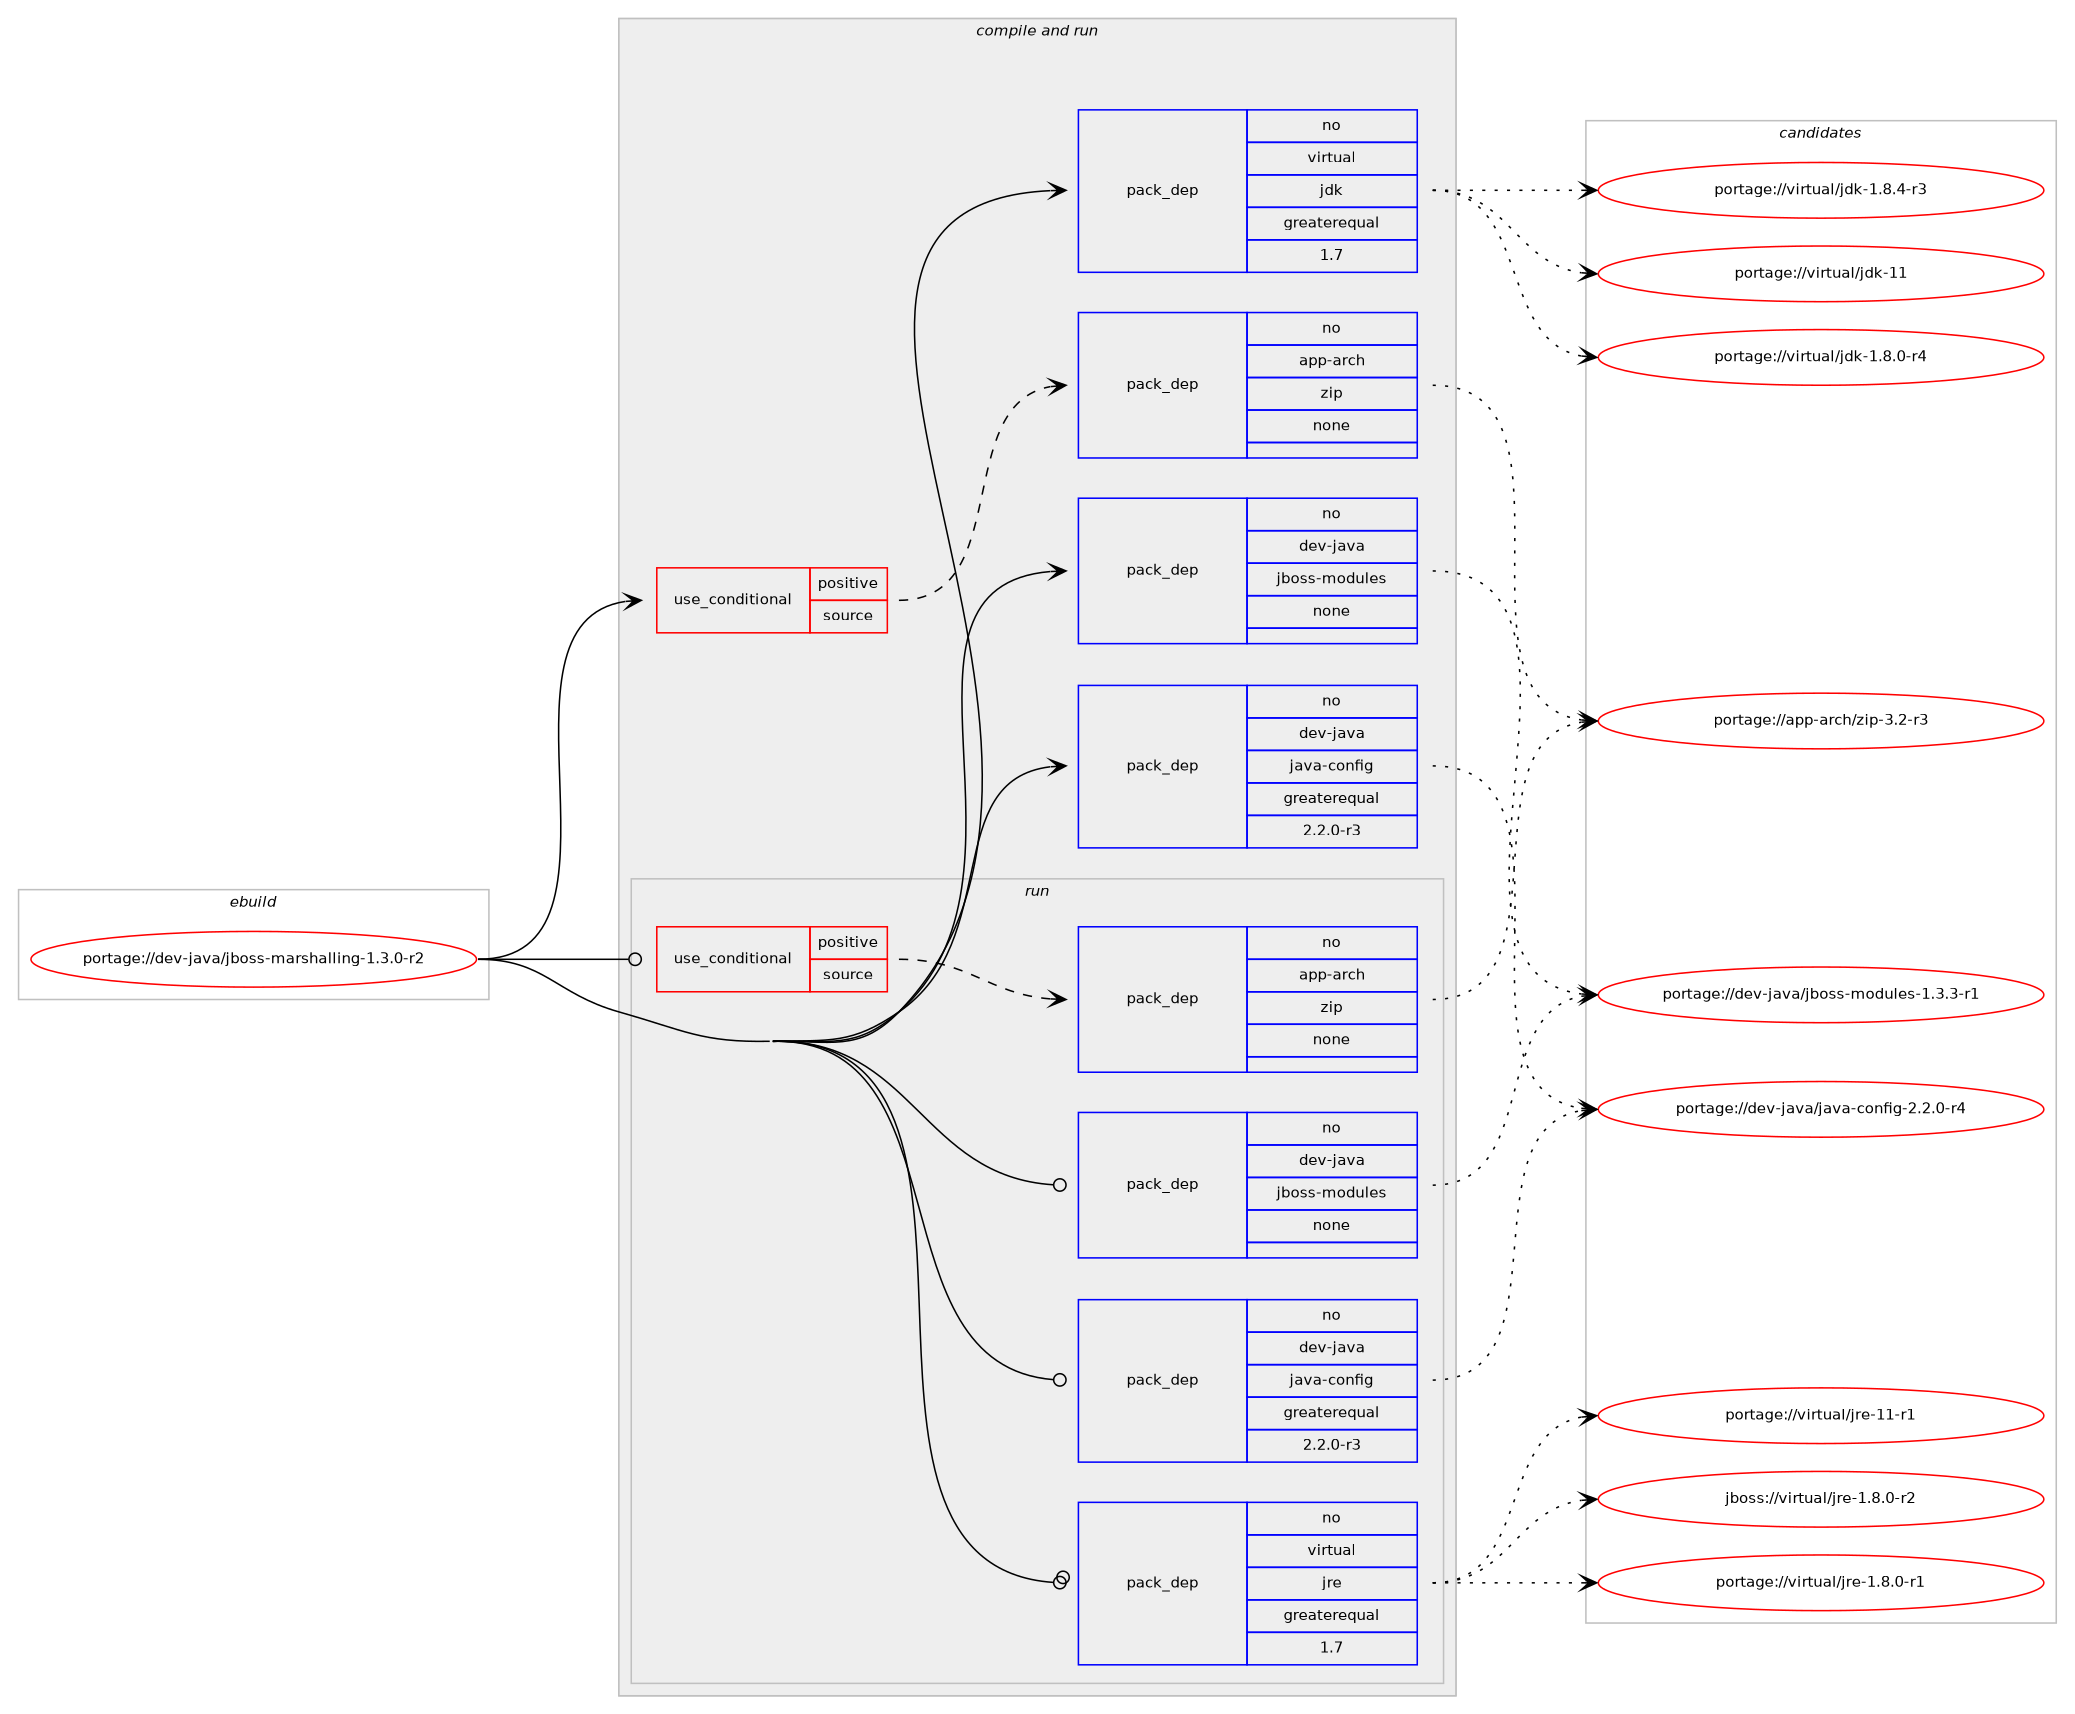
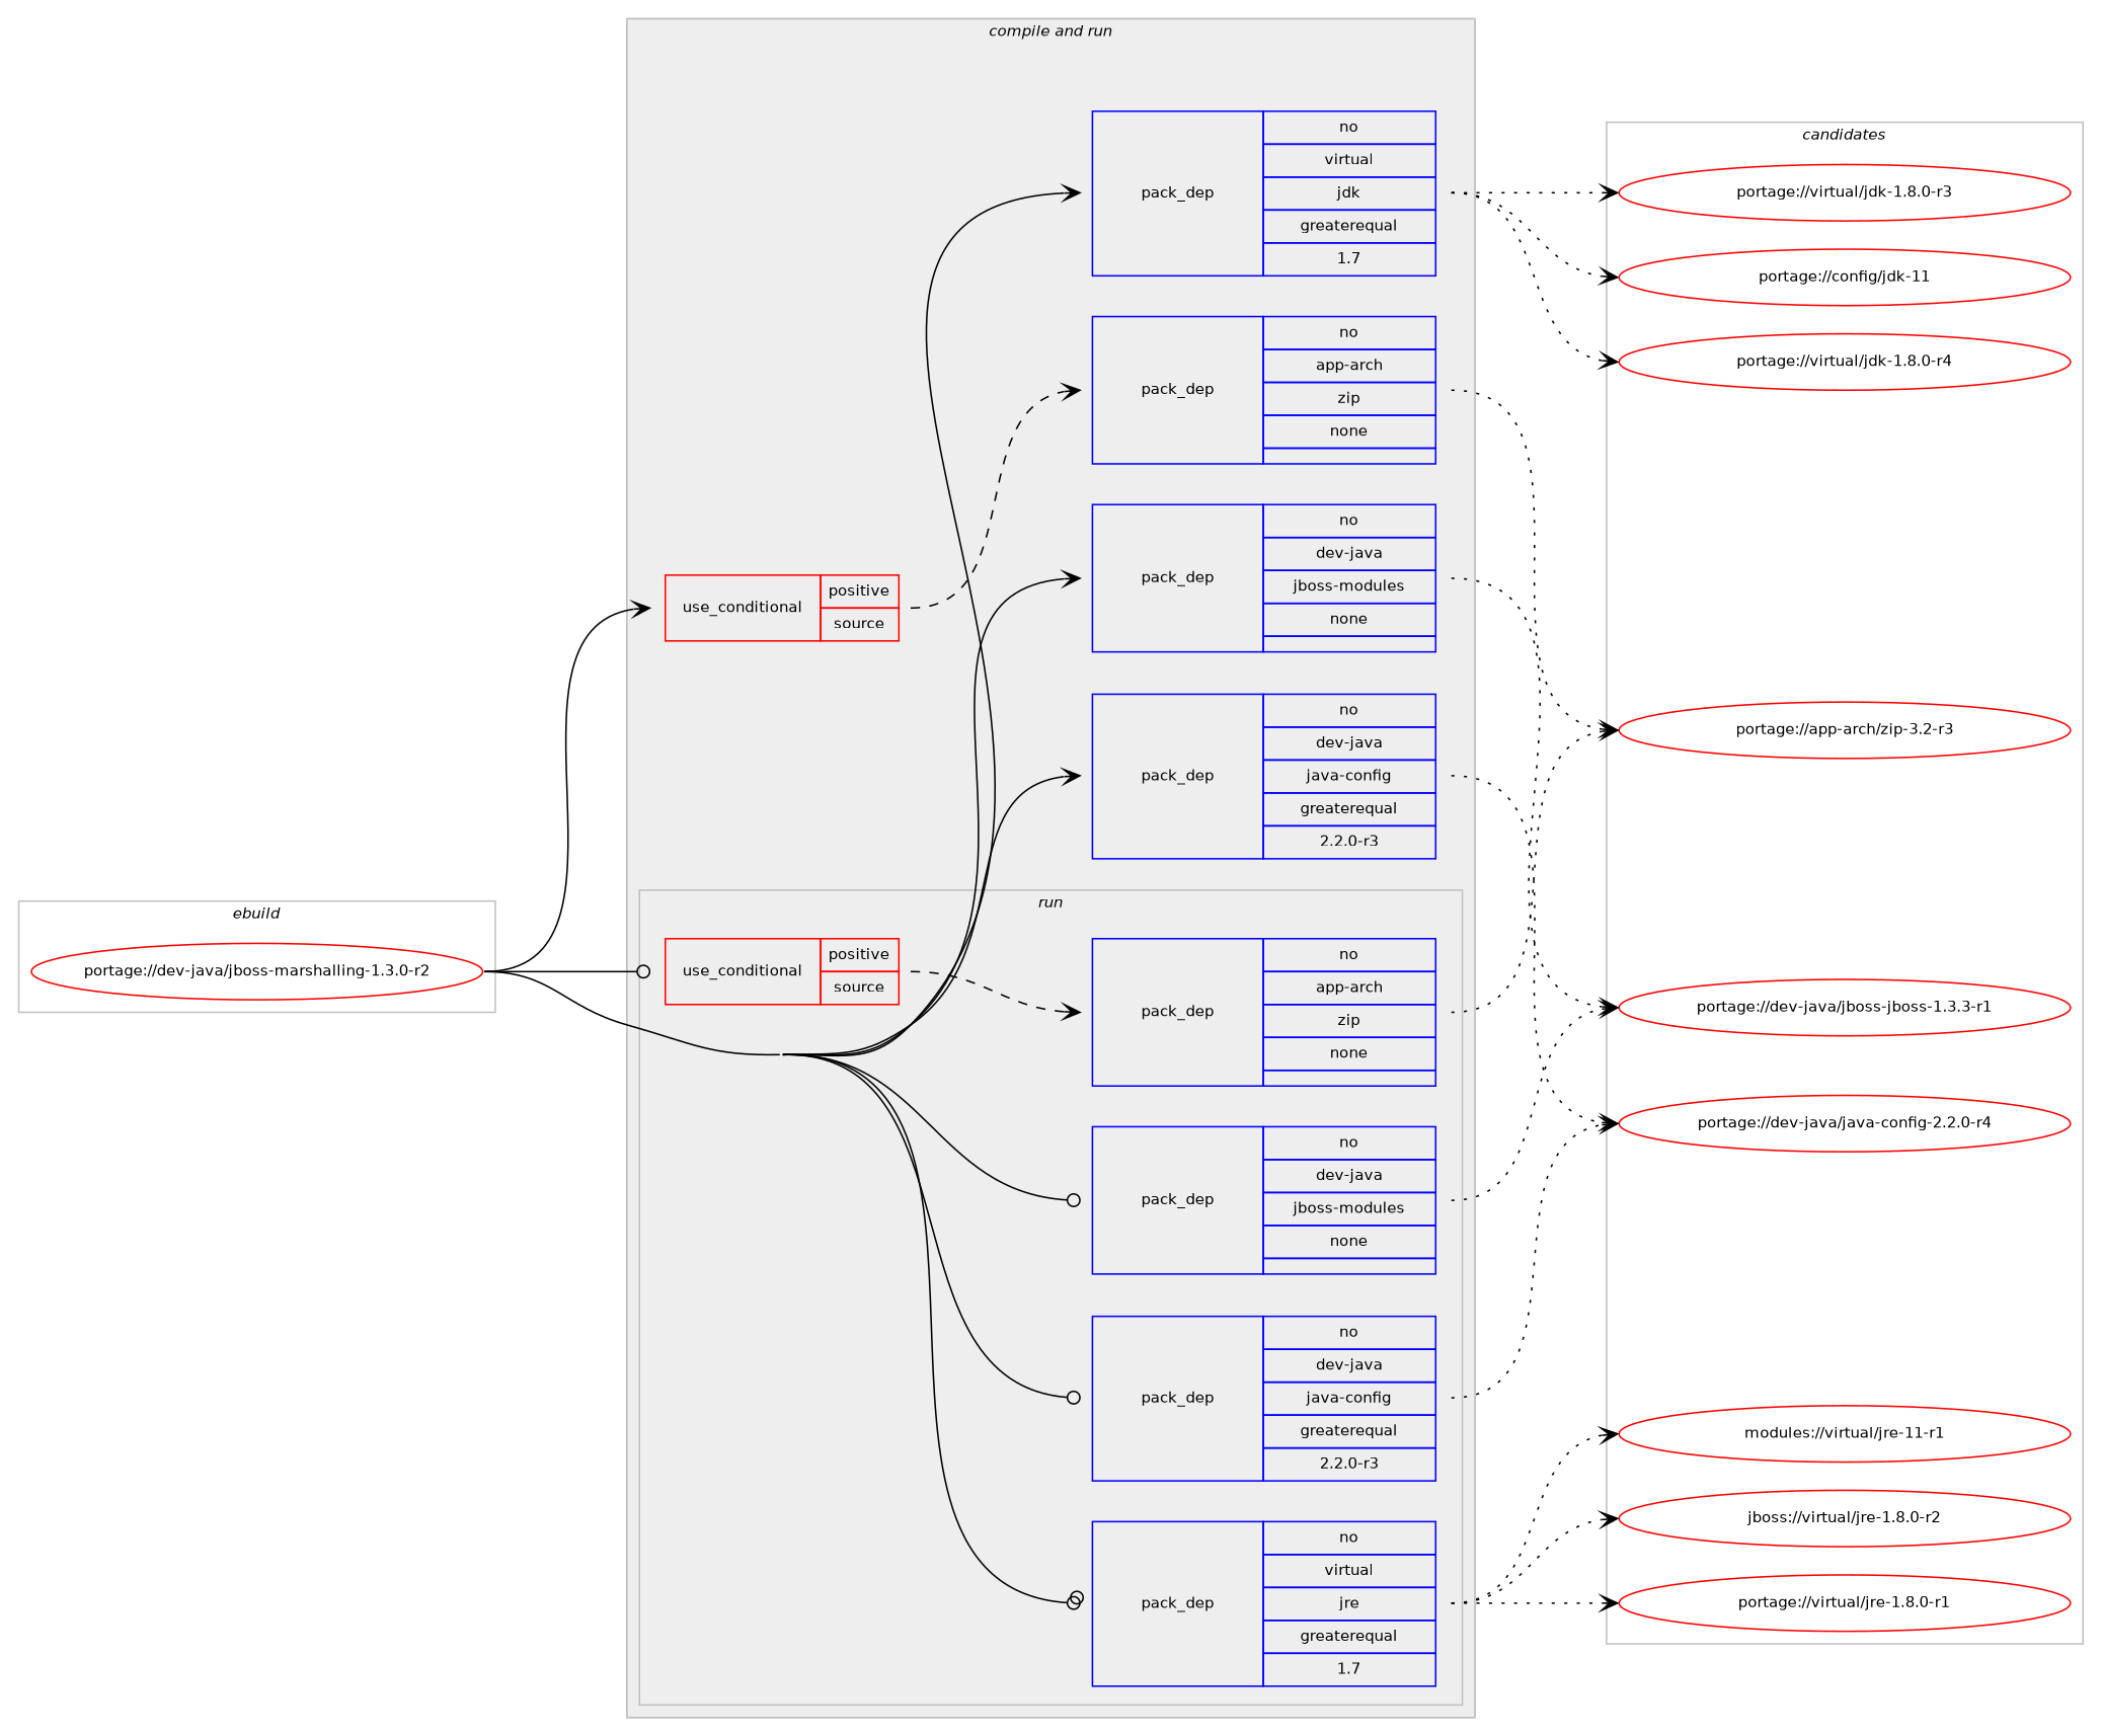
  digraph {
    compound=true
    concentrate=true
    fontname=Helvetica
    fontsize=10
    newrank=true
    rankdir=LR
    ranksep=1.5
    node [color=red fontname=Helvetica fontsize=10]
    edge [arrowhead=vee headport=w style=dotted tailport=e weight=100]
    n1 [label="portage://dev-java/jboss-marshalling-1.3.0-r2" width=4]
    n2 [color=blue label=<<TABLE BORDER="0" CELLBORDER="1" CELLSPACING="0" CELLPADDING="4" WIDTH="220"><TR><TD ROWSPAN="6" CELLPADDING="30">pack_dep</TD></TR><TR><TD WIDTH="110">no</TD></TR><TR><TD>app-arch</TD></TR><TR><TD>zip</TD></TR><TR><TD>none</TD></TR><TR><TD></TD></TR></TABLE>> shape=none]
    n3 [label=<<TABLE BORDER="0" CELLBORDER="1" CELLSPACING="0" CELLPADDING="4"><TR><TD ROWSPAN="3" CELLPADDING="10">use_conditional</TD></TR><TR><TD>positive</TD></TR><TR><TD>source</TD></TR></TABLE>> shape=none]
    n4 [color=blue label=<<TABLE BORDER="0" CELLBORDER="1" CELLSPACING="0" CELLPADDING="4" WIDTH="220"><TR><TD ROWSPAN="6" CELLPADDING="30">pack_dep</TD></TR><TR><TD WIDTH="110">no</TD></TR><TR><TD>dev-java</TD></TR><TR><TD>java-config</TD></TR><TR><TD>greaterequal</TD></TR><TR><TD>2.2.0-r3</TD></TR></TABLE>> shape=none]
    n5 [color=blue label=<<TABLE BORDER="0" CELLBORDER="1" CELLSPACING="0" CELLPADDING="4" WIDTH="220"><TR><TD ROWSPAN="6" CELLPADDING="30">pack_dep</TD></TR><TR><TD WIDTH="110">no</TD></TR><TR><TD>dev-java</TD></TR><TR><TD>jboss-modules</TD></TR><TR><TD>none</TD></TR><TR><TD></TD></TR></TABLE>> shape=none]
    n6 [color=blue label=<<TABLE BORDER="0" CELLBORDER="1" CELLSPACING="0" CELLPADDING="4" WIDTH="220"><TR><TD ROWSPAN="6" CELLPADDING="30">pack_dep</TD></TR><TR><TD WIDTH="110">no</TD></TR><TR><TD>virtual</TD></TR><TR><TD>jdk</TD></TR><TR><TD>greaterequal</TD></TR><TR><TD>1.7</TD></TR></TABLE>> shape=none]
    n7 [color=blue label=<<TABLE BORDER="0" CELLBORDER="1" CELLSPACING="0" CELLPADDING="4" WIDTH="220"><TR><TD ROWSPAN="6" CELLPADDING="30">pack_dep</TD></TR><TR><TD WIDTH="110">no</TD></TR><TR><TD>app-arch</TD></TR><TR><TD>zip</TD></TR><TR><TD>none</TD></TR><TR><TD></TD></TR></TABLE>> shape=none]
    n8 [label=<<TABLE BORDER="0" CELLBORDER="1" CELLSPACING="0" CELLPADDING="4"><TR><TD ROWSPAN="3" CELLPADDING="10">use_conditional</TD></TR><TR><TD>positive</TD></TR><TR><TD>source</TD></TR></TABLE>> shape=none]
    n9 [color=blue label=<<TABLE BORDER="0" CELLBORDER="1" CELLSPACING="0" CELLPADDING="4" WIDTH="220"><TR><TD ROWSPAN="6" CELLPADDING="30">pack_dep</TD></TR><TR><TD WIDTH="110">no</TD></TR><TR><TD>dev-java</TD></TR><TR><TD>java-config</TD></TR><TR><TD>greaterequal</TD></TR><TR><TD>2.2.0-r3</TD></TR></TABLE>> shape=none]
    n10 [color=blue label=<<TABLE BORDER="0" CELLBORDER="1" CELLSPACING="0" CELLPADDING="4" WIDTH="220"><TR><TD ROWSPAN="6" CELLPADDING="30">pack_dep</TD></TR><TR><TD WIDTH="110">no</TD></TR><TR><TD>dev-java</TD></TR><TR><TD>jboss-modules</TD></TR><TR><TD>none</TD></TR><TR><TD></TD></TR></TABLE>> shape=none]
    n11 [color=blue label=<<TABLE BORDER="0" CELLBORDER="1" CELLSPACING="0" CELLPADDING="4" WIDTH="220"><TR><TD ROWSPAN="6" CELLPADDING="30">pack_dep</TD></TR><TR><TD WIDTH="110">no</TD></TR><TR><TD>virtual</TD></TR><TR><TD>jre</TD></TR><TR><TD>greaterequal</TD></TR><TR><TD>1.7</TD></TR></TABLE>> shape=none]
    n12 [label="portage://dev-java/java-config-2.2.0-r4" width=4]
    n13 [label="portage://app-arch/zip-3.2-r3" width=4]
-   n14 [label="portage://dev-java/jboss-modules-1.3.3-r1" width=4]
-   n15 [label="portage://virtual/jdk-11" width=4]
+   n14 [label="portage://dev-java/jboss-jboss-1.3.3-r1" width=4]
+   n15 [label="portage://config/jdk-11" width=4]
    n16 [label="portage://virtual/jdk-1.8.0-r4" width=4]
-   n17 [label="portage://virtual/jdk-1.8.4-r3" width=4]
-   n18 [label="portage://virtual/jre-11-r1" width=4]
+   n17 [label="portage://virtual/jdk-1.8.0-r3" width=4]
+   n18 [label="modules://virtual/jre-11-r1" width=4]
    n19 [label="jboss://virtual/jre-1.8.0-r2" width=4]
    n20 [label="portage://virtual/jre-1.8.0-r1" width=4]
    subgraph cluster_1 {
      color=gray
      label=<<i>ebuild</i>>
      rank=same
      n1
    }
    subgraph cluster_2 {
      color=gray
      label=<<i>dependencies</i>>
      subgraph cluster_3 {
        color=gray
        fillcolor="#eeeeee"
        label=<<i>compile</i>>
        style=filled
        subgraph sub_4 {
          color=gray
          fillcolor="#eeeeee"
          label=<<i>compile</i>>
          style=filled
          n3
          subgraph sub_5 {
            color=gray
            fillcolor="#eeeeee"
            label=<<i>compile</i>>
            style=filled
            n2
          }
        }
        subgraph sub_6 {
          color=gray
          fillcolor="#eeeeee"
          label=<<i>compile</i>>
          style=filled
          n4
        }
        subgraph sub_7 {
          color=gray
          fillcolor="#eeeeee"
          label=<<i>compile</i>>
          style=filled
          n5
        }
        subgraph sub_8 {
          color=gray
          fillcolor="#eeeeee"
          label=<<i>compile</i>>
          style=filled
          n6
        }
      }
      subgraph cluster_9 {
        color=gray
        fillcolor="#eeeeee"
        label=<<i>compile and run</i>>
        style=filled
      }
      subgraph cluster_10 {
        color=gray
        fillcolor="#eeeeee"
        label=<<i>run</i>>
        style=filled
        subgraph sub_11 {
          color=gray
          fillcolor="#eeeeee"
          label=<<i>run</i>>
          style=filled
          n8
          subgraph sub_12 {
            color=gray
            fillcolor="#eeeeee"
            label=<<i>run</i>>
            style=filled
            n7
          }
        }
        subgraph sub_13 {
          color=gray
          fillcolor="#eeeeee"
          label=<<i>run</i>>
          style=filled
          n9
        }
        subgraph sub_14 {
          color=gray
          fillcolor="#eeeeee"
          label=<<i>run</i>>
          style=filled
          n10
        }
        subgraph sub_15 {
          color=gray
          fillcolor="#eeeeee"
          label=<<i>run</i>>
          style=filled
          n11
        }
      }
    }
    subgraph cluster_16 {
      color=gray
      label=<<i>candidates</i>>
      rank=same
      subgraph sub_17 {
        color=black
        label=<<i>candidates</i>>
        nodesep=1
        rank=same
        n12
      }
      subgraph sub_18 {
        color=black
        label=<<i>candidates</i>>
        nodesep=1
        rank=same
        n13
      }
      subgraph sub_19 {
        color=black
        label=<<i>candidates</i>>
        nodesep=1
        rank=same
        n14
      }
      subgraph sub_20 {
        color=black
        label=<<i>candidates</i>>
        nodesep=1
        rank=same
        n15
        n16
        n17
      }
      subgraph sub_21 {
        color=black
        label=<<i>candidates</i>>
        nodesep=1
        rank=same
        n13
      }
      subgraph sub_22 {
        color=black
        label=<<i>candidates</i>>
        nodesep=1
        rank=same
        n12
      }
      subgraph sub_23 {
        color=black
        label=<<i>candidates</i>>
        nodesep=1
        rank=same
        n14
      }
      subgraph sub_24 {
        color=black
        label=<<i>candidates</i>>
        nodesep=1
        rank=same
        n18
        n19
        n20
      }
    }
    n1 -> n3 [style=solid weight=20]
    n1 -> n4 [style=solid weight=20]
    n1 -> n5 [style=solid weight=20]
    n1 -> n6 [style=solid weight=20]
    n1 -> n8 [arrowhead=odot style=solid weight=20]
    n1 -> n9 [arrowhead=odot style=solid weight=20]
    n1 -> n10 [arrowhead=odot style=solid weight=20]
    n1 -> n11 [arrowhead=odot style=solid weight=20]
    n2 -> n13
    n3 -> n2 [style=dashed weight=20]
    n4 -> n12
    n5 -> n14
    n6 -> n15
    n6 -> n16
    n6 -> n17
    n7 -> n13
    n8 -> n7 [style=dashed weight=20]
    n9 -> n12
    n10 -> n14
    n11 -> n18
    n11 -> n19
    n11 -> n20
  }
